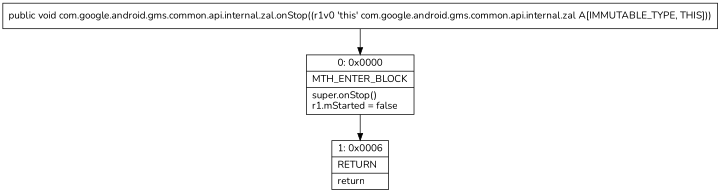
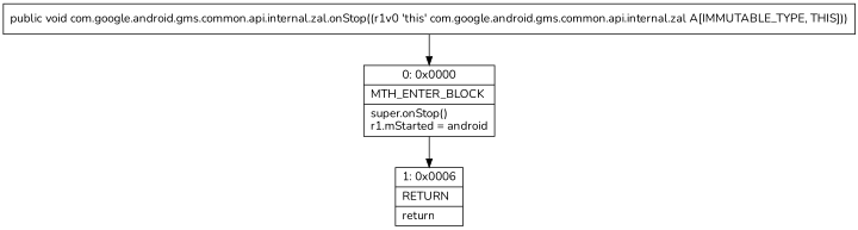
  digraph {
    fontname=Nunito
    node [shape=record fontname=Nunito]
    edge [fontname=Nunito]
-   n1 [label="{0\:\ 0x0000|MTH_ENTER_BLOCK\l|super.onStop()\lr1.mStarted = false\l}"]
+   n1 [label="{0\:\ 0x0000|MTH_ENTER_BLOCK\l|super.onStop()\lr1.mStarted = android\l}"]
    n2 [label="{1\:\ 0x0006|RETURN\l|return\l}"]
    n3 [label="{public void com.google.android.gms.common.api.internal.zal.onStop((r1v0 'this' com.google.android.gms.common.api.internal.zal A[IMMUTABLE_TYPE, THIS])) }"]
    n1 -> n2
    n3 -> n1
  }
